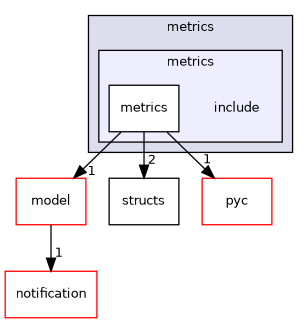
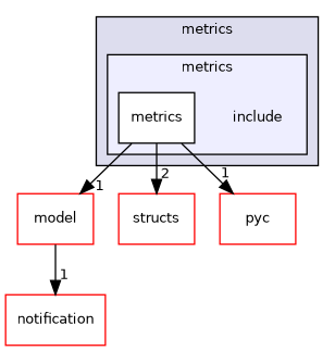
  digraph {
    compound=true
    node [fontname=Helvetica fontsize=10 shape=box color=red fillcolor=white style=filled]
    edge [headlabel=1 labeldistance=1.5 labelfontname=Helvetica labelfontsize=10]
    n1 [label=include shape=plaintext color="" fillcolor="" style=""]
    n2 [color=black label=metrics]
    n3 [label=model]
-   n4 [color=black label=structs]
+   n4 [label=structs]
    n5 [label=pyc]
    n6 [label=notification]
    subgraph cluster_1 {
      bgcolor="#ddddee"
      fontname=Helvetica
      fontsize=10
      label=metrics
      pencolor=black
      subgraph cluster_2 {
        bgcolor="#eeeeff"
        fontname=Helvetica
        fontsize=10
        label=metrics
        pencolor=black
        n1
        n2
      }
    }
    n2 -> n3
    n2 -> n4 [headlabel=2]
    n2 -> n5
    n3 -> n6
  }
